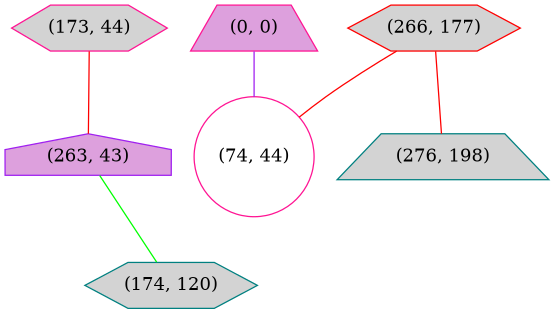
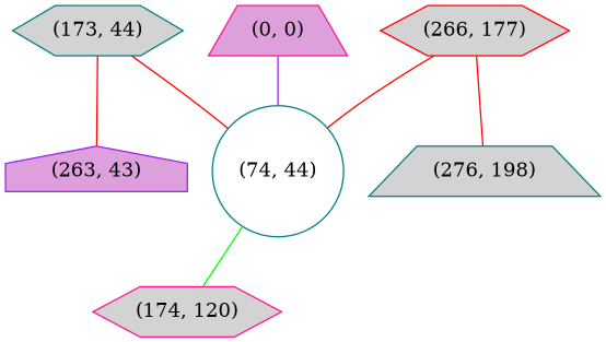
  graph {
    node [color=deeppink fillcolor=lightgrey shape=hexagon style=filled]
    edge [color=red weight=1]
-   "(74, 44)" [fillcolor=white shape=circle]
-   "(173, 44)"
+   "(74, 44)" [color=teal fillcolor=white shape=circle]
+   "(173, 44)" [color=teal]
    "(263, 43)" [color=purple fillcolor=plum shape=house]
-   "(174, 120)" [color=teal]
+   "(174, 120)"
    "(0, 0)" [fillcolor=plum shape=trapezium]
    "(266, 177)" [color=red]
    n7 [color=teal label="(276, 198)" shape=trapezium]
-   "(263, 43)" -- "(174, 120)" [color=green weight=2]
+   "(74, 44)" -- "(174, 120)" [color=green weight=2]
+   "(173, 44)" -- "(74, 44)"
    "(173, 44)" -- "(263, 43)"
    "(0, 0)" -- "(74, 44)" [color=purple weight=4]
    "(266, 177)" -- "(74, 44)"
    "(266, 177)" -- n7
  }
